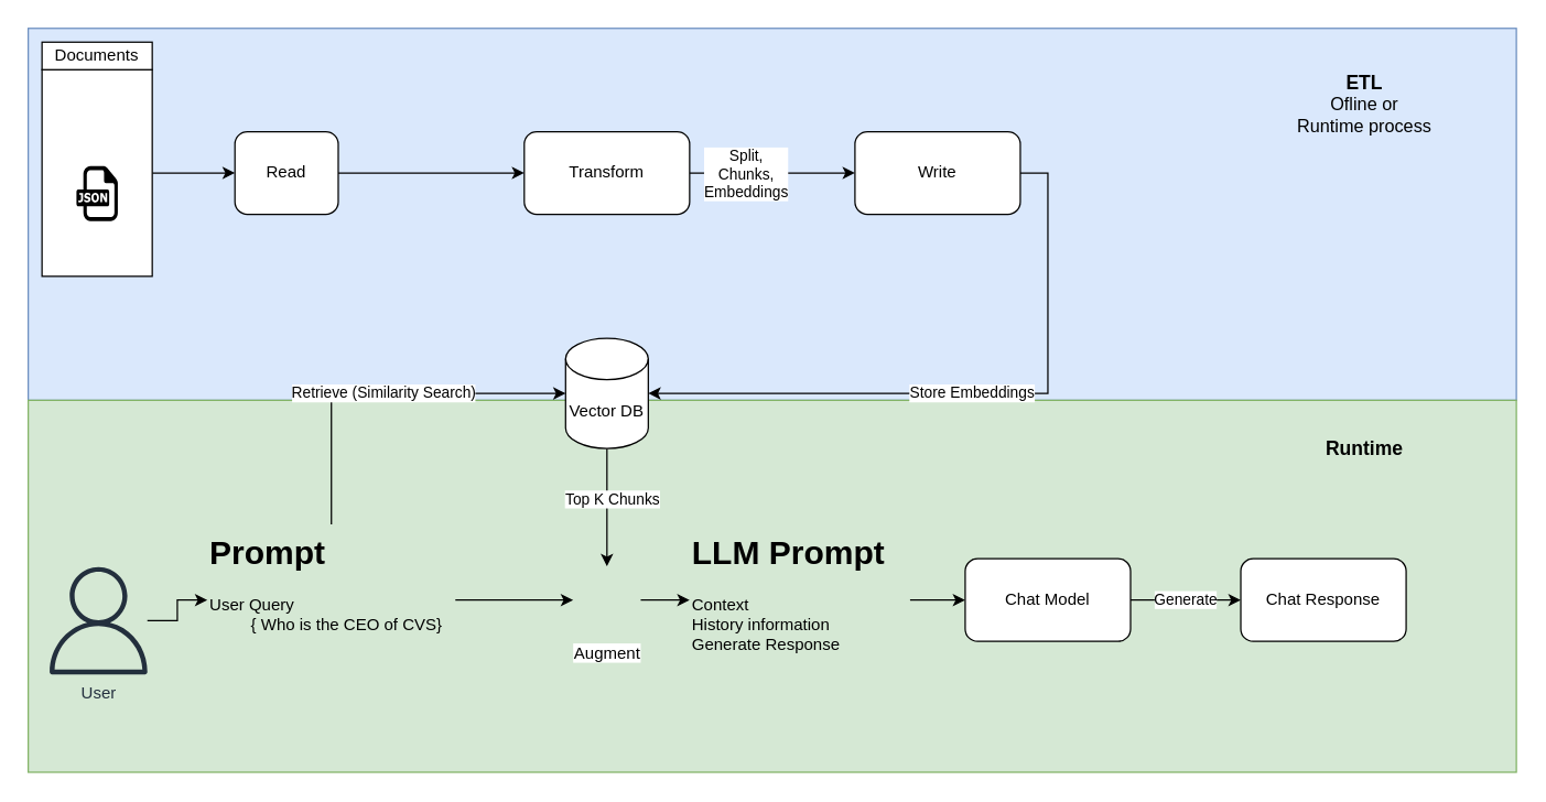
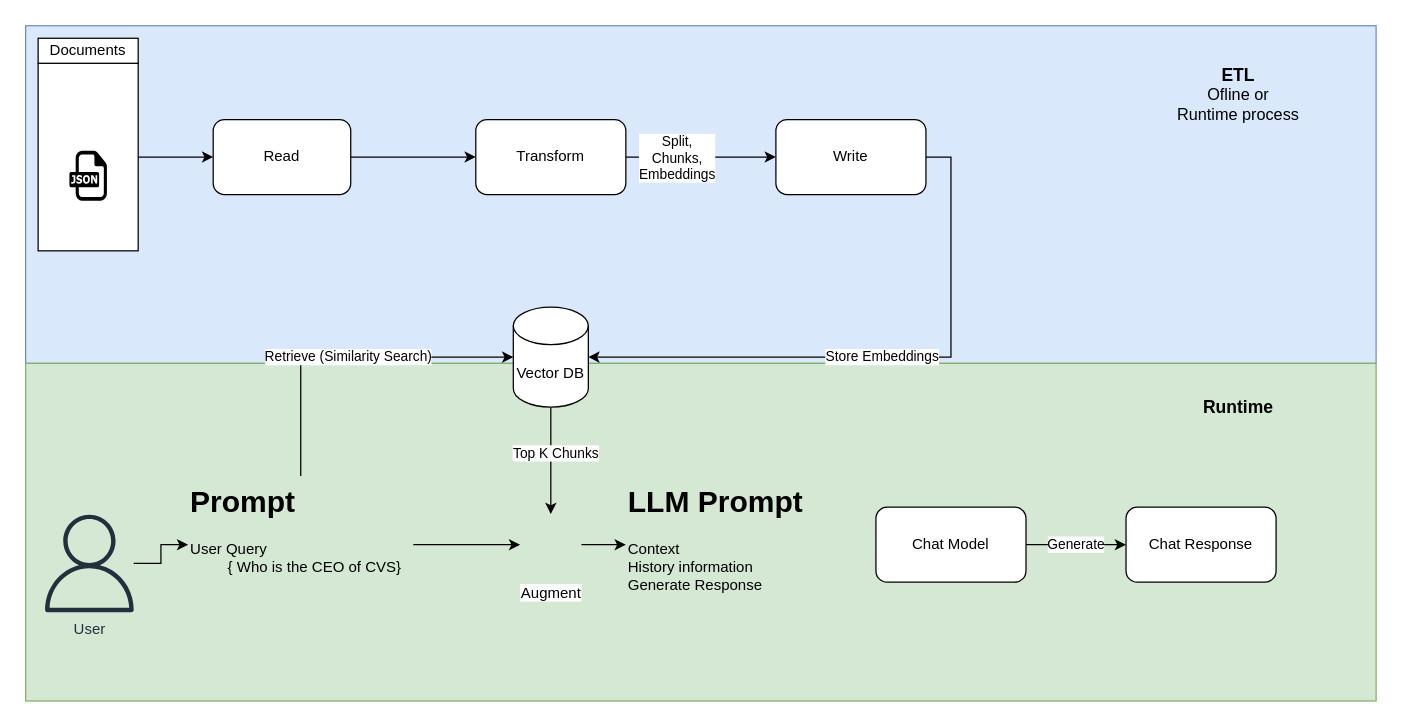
  <mxCell id="0" />
  <mxCell id="1" parent="0" />
  <mxCell id="2" value="" style="rounded=0;whiteSpace=wrap;html=1;fillColor=#dae8fc;strokeColor=#6c8ebf;" vertex="1" parent="1"><mxGeometry y="20" width="1080" height="270" as="geometry" x="20" /></mxCell>
  <mxCell id="3" value="" style="rounded=0;whiteSpace=wrap;html=1;fillColor=#d5e8d4;strokeColor=#82b366;" vertex="1" parent="1"><mxGeometry y="290" width="1080" height="270" as="geometry" x="20" /></mxCell>
  <mxCell id="4" style="edgeStyle=orthogonalEdgeStyle;rounded=0;orthogonalLoop=1;jettySize=auto;html=1;exitX=1;exitY=0.5;exitDx=0;exitDy=0;" edge="1" parent="1" source="5" target="8"><mxGeometry relative="1" as="geometry" /></mxCell>
  <mxCell id="5" value="" style="rounded=0;whiteSpace=wrap;html=1;" vertex="1" parent="1"><mxGeometry x="30" y="50" width="80" height="150" as="geometry" /></mxCell>
  <mxCell id="6" value="Documents" style="rounded=0;whiteSpace=wrap;html=1;" vertex="1" parent="1"><mxGeometry x="30" y="30" width="80" height="20" as="geometry" /></mxCell>
  <mxCell id="7" style="edgeStyle=orthogonalEdgeStyle;rounded=0;orthogonalLoop=1;jettySize=auto;html=1;" edge="1" parent="1" source="8" target="11"><mxGeometry relative="1" as="geometry" /></mxCell>
- <mxCell id="8" value="Read" style="rounded=1;whiteSpace=wrap;html=1;" vertex="1" parent="1"><mxGeometry x="170" y="95" width="75" height="60" as="geometry" /></mxCell>
+ <mxCell id="8" value="Read" style="rounded=1;whiteSpace=wrap;html=1;" vertex="1" parent="1"><mxGeometry x="170" y="95" width="110" height="60" as="geometry" /></mxCell>
  <mxCell id="9" style="edgeStyle=orthogonalEdgeStyle;rounded=0;orthogonalLoop=1;jettySize=auto;html=1;" edge="1" parent="1" source="11" target="12"><mxGeometry relative="1" as="geometry" /></mxCell>
  <mxCell id="10" value="Split,&lt;div&gt;Chunks,&lt;/div&gt;&lt;div&gt;Embeddings&lt;/div&gt;" style="edgeLabel;html=1;align=center;verticalAlign=middle;resizable=0;points=[];" vertex="1" connectable="0" parent="9"><mxGeometry x="-0.333" relative="1" as="geometry"><mxPoint as="offset" /></mxGeometry></mxCell>
  <mxCell id="11" value="Transform" style="rounded=1;whiteSpace=wrap;html=1;" vertex="1" parent="1"><mxGeometry x="380" y="95" width="120" height="60" as="geometry" /></mxCell>
  <mxCell id="12" value="Write" style="rounded=1;whiteSpace=wrap;html=1;" vertex="1" parent="1"><mxGeometry x="620" y="95" width="120" height="60" as="geometry" /></mxCell>
  <mxCell id="13" style="edgeStyle=orthogonalEdgeStyle;rounded=0;orthogonalLoop=1;jettySize=auto;html=1;" edge="1" parent="1" source="15" target="26"><mxGeometry relative="1" as="geometry" /></mxCell>
  <mxCell id="14" value="Top K Chunks" style="edgeLabel;html=1;align=center;verticalAlign=middle;resizable=0;points=[];" vertex="1" connectable="0" parent="13"><mxGeometry x="-0.164" y="3" relative="1" as="geometry"><mxPoint as="offset" /></mxGeometry></mxCell>
  <mxCell id="15" value="Vector DB" style="shape=cylinder3;whiteSpace=wrap;html=1;boundedLbl=1;backgroundOutline=1;size=15;" vertex="1" parent="1"><mxGeometry x="410" y="245" width="60" height="80" as="geometry" /></mxCell>
  <mxCell id="16" value="" style="shape=image;html=1;verticalAlign=top;verticalLabelPosition=bottom;labelBackgroundColor=#ffffff;imageAspect=0;aspect=fixed;image=https://cdn1.iconfinder.com/data/icons/bootstrap-vol-3/16/filetype-pdf-128.png" vertex="1" parent="1"><mxGeometry x="55" y="170" width="30" height="30" as="geometry" /></mxCell>
  <mxCell id="17" value="" style="dashed=0;outlineConnect=0;html=1;align=center;labelPosition=center;verticalLabelPosition=bottom;verticalAlign=top;shape=mxgraph.weblogos.json" vertex="1" parent="1"><mxGeometry x="55" y="120" width="30" height="40" as="geometry" /></mxCell>
  <mxCell id="18" value="" style="shape=image;html=1;verticalAlign=top;verticalLabelPosition=bottom;labelBackgroundColor=#ffffff;imageAspect=0;aspect=fixed;image=https://cdn2.iconfinder.com/data/icons/simple-files/128/csv1.png" vertex="1" parent="1"><mxGeometry x="50" y="70" width="40" height="40" as="geometry" /></mxCell>
  <mxCell id="19" value="Store Embeddings" style="edgeStyle=orthogonalEdgeStyle;rounded=0;orthogonalLoop=1;jettySize=auto;html=1;entryX=1;entryY=0.5;entryDx=0;entryDy=0;entryPerimeter=0;exitX=1;exitY=0.5;exitDx=0;exitDy=0;" edge="1" parent="1" source="12" target="15"><mxGeometry relative="1" as="geometry" /></mxCell>
  <mxCell id="20" style="edgeStyle=orthogonalEdgeStyle;rounded=0;orthogonalLoop=1;jettySize=auto;html=1;" edge="1" parent="1" source="21" target="23"><mxGeometry relative="1" as="geometry" /></mxCell>
  <mxCell id="21" value="User" style="sketch=0;outlineConnect=0;fontColor=#232F3E;gradientColor=none;fillColor=#232F3D;strokeColor=none;dashed=0;verticalLabelPosition=bottom;verticalAlign=top;align=center;html=1;fontSize=12;fontStyle=0;aspect=fixed;pointerEvents=1;shape=mxgraph.aws4.user;" vertex="1" parent="1"><mxGeometry x="32" y="411" width="78" height="78" as="geometry" /></mxCell>
  <mxCell id="22" value="" style="edgeStyle=orthogonalEdgeStyle;rounded=0;orthogonalLoop=1;jettySize=auto;html=1;" edge="1" parent="1" source="23" target="26"><mxGeometry relative="1" as="geometry" /></mxCell>
  <mxCell id="23" value="&lt;h1 style=&quot;margin-top: 0px;&quot;&gt;Prompt&lt;/h1&gt;&lt;div&gt;User Query&lt;/div&gt;&lt;div&gt;&lt;span style=&quot;white-space: pre;&quot;&gt;&#09;&lt;/span&gt;&amp;nbsp;{ Who is the CEO of CVS}&lt;/div&gt;" style="text;html=1;whiteSpace=wrap;overflow=hidden;rounded=0;" vertex="1" parent="1"><mxGeometry x="150" y="380" width="180" height="110" as="geometry" /></mxCell>
  <mxCell id="24" value="Retrieve (Similarity Search)" style="edgeStyle=orthogonalEdgeStyle;rounded=0;orthogonalLoop=1;jettySize=auto;html=1;entryX=0;entryY=0.5;entryDx=0;entryDy=0;entryPerimeter=0;exitX=0.5;exitY=0;exitDx=0;exitDy=0;" edge="1" parent="1" source="23" target="15"><mxGeometry relative="1" as="geometry" /></mxCell>
  <mxCell id="25" style="edgeStyle=orthogonalEdgeStyle;rounded=0;orthogonalLoop=1;jettySize=auto;html=1;exitX=1;exitY=0.5;exitDx=0;exitDy=0;" edge="1" parent="1" source="26" target="28"><mxGeometry relative="1" as="geometry" /></mxCell>
  <mxCell id="26" value="Augment" style="shape=image;html=1;verticalAlign=top;verticalLabelPosition=bottom;labelBackgroundColor=#ffffff;imageAspect=0;aspect=fixed;image=https://cdn4.iconfinder.com/data/icons/evil-icons-user-interface/64/plus-128.png" vertex="1" parent="1"><mxGeometry x="415.5" y="410.5" width="49" height="49" as="geometry" /></mxCell>
- <mxCell id="27" value="" style="edgeStyle=orthogonalEdgeStyle;rounded=0;orthogonalLoop=1;jettySize=auto;html=1;" edge="1" parent="1" source="28" target="30"><mxGeometry relative="1" as="geometry" /></mxCell>
  <mxCell id="28" value="&lt;h1 style=&quot;margin-top: 0px;&quot;&gt;LLM Prompt&lt;/h1&gt;&lt;div&gt;Context&lt;/div&gt;&lt;div&gt;History information&lt;/div&gt;&lt;div&gt;Generate Response&lt;/div&gt;" style="text;html=1;whiteSpace=wrap;overflow=hidden;rounded=0;" vertex="1" parent="1"><mxGeometry x="500" y="380" width="160" height="110" as="geometry" /></mxCell>
  <mxCell id="29" value="Generate" style="edgeStyle=orthogonalEdgeStyle;rounded=0;orthogonalLoop=1;jettySize=auto;html=1;" edge="1" parent="1" source="30" target="31"><mxGeometry relative="1" as="geometry" /></mxCell>
  <mxCell id="30" value="Chat Model" style="rounded=1;whiteSpace=wrap;html=1;" vertex="1" parent="1"><mxGeometry x="700" y="405" width="120" height="60" as="geometry" /></mxCell>
  <mxCell id="31" value="Chat Response" style="rounded=1;whiteSpace=wrap;html=1;" vertex="1" parent="1"><mxGeometry x="900" y="405" width="120" height="60" as="geometry" /></mxCell>
  <mxCell id="32" value="&lt;b style=&quot;font-size: 14px;&quot;&gt;&lt;font style=&quot;font-size: 14px;&quot;&gt;ETL&lt;/font&gt;&lt;/b&gt;&lt;div style=&quot;&quot;&gt;&lt;font style=&quot;font-size: 13px;&quot;&gt;Ofline or Runtime process&lt;/font&gt;&lt;/div&gt;" style="text;html=1;align=center;verticalAlign=middle;whiteSpace=wrap;rounded=0;" vertex="1" parent="1"><mxGeometry x="940" y="30" width="100" height="90" as="geometry" /></mxCell>
  <mxCell id="33" value="&lt;span style=&quot;font-size: 14px;&quot;&gt;&lt;b&gt;Runtime&lt;/b&gt;&lt;/span&gt;" style="text;html=1;align=center;verticalAlign=middle;whiteSpace=wrap;rounded=0;" vertex="1" parent="1"><mxGeometry x="940" y="300" width="100" height="50" as="geometry" /></mxCell>
